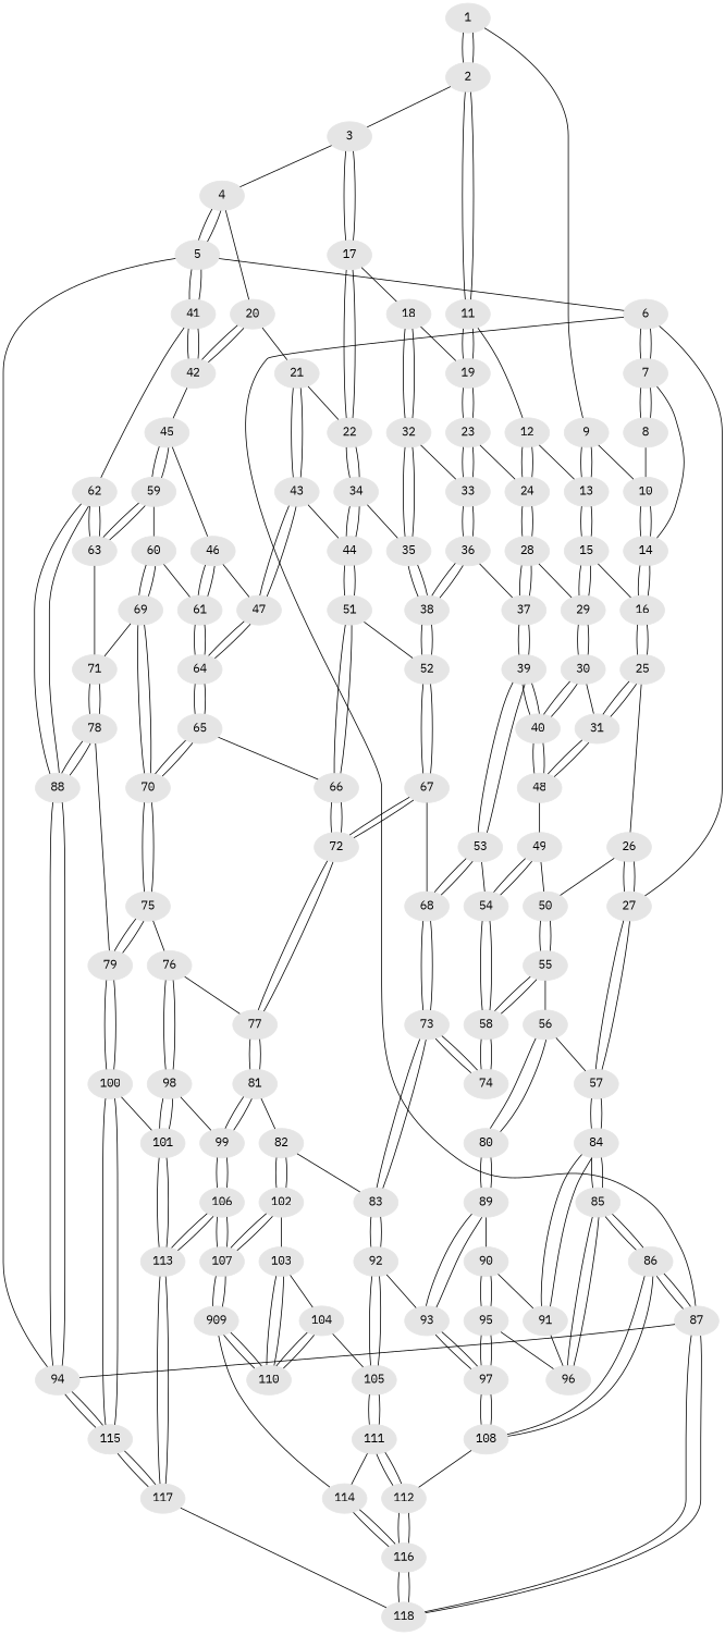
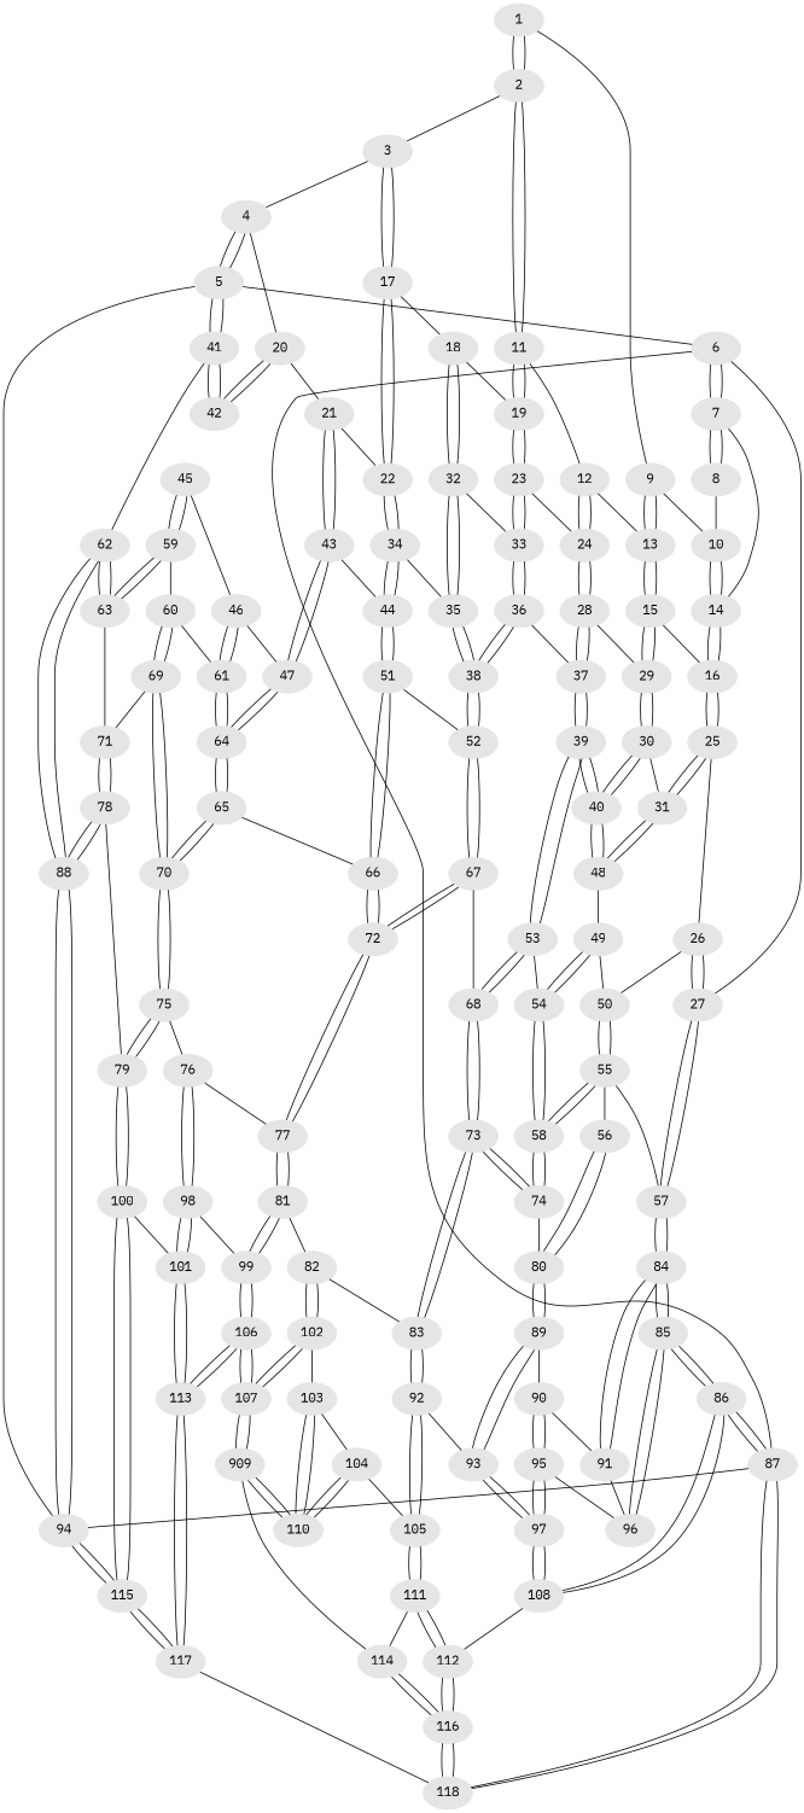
  graph {
    fontname="IBM Plex Mono"
    node [color=gray90 fontname="IBM Plex Mono" style=filled]
    edge [fontname="IBM Plex Mono"]
    1
    2
    9
    3
    11
    10
    13
    4
    17
    12
    19
    5
    20
    18
    22
    6
    41
    94
    21
    42
    7
    27
    87
    62
    115
    8
    14
    57
    118
    16
    15
    24
    23
    28
    29
    25
    30
    26
    31
    32
    34
    33
    35
    43
    45
    44
    47
    36
    37
    50
    48
    55
    84
    39
    40
    49
    38
    51
    52
    53
    67
    54
    68
    63
    88
    46
    59
    64
    66
    61
    60
    65
    58
    56
    72
    73
    74
    80
    89
    85
    91
    69
    71
    70
    78
    75
    77
    83
    76
    79
    81
    92
    98
    100
    99
    101
    82
    90
    93
    102
    106
    103
    107
    105
    86
    96
    108
    112
    95
    97
    111
    117
    113
    104
    110
    n116 [label=909]
    114
    116
    1 -- 2
    1 -- 2
    1 -- 9
    2 -- 3
    2 -- 11
    2 -- 11
    9 -- 10
    9 -- 13
    9 -- 13
    3 -- 4
    3 -- 17
    3 -- 17
    11 -- 12
    11 -- 19
    11 -- 19
    10 -- 14
    10 -- 14
    13 -- 15
    13 -- 15
    4 -- 5
    4 -- 5
    4 -- 20
    17 -- 18
    17 -- 22
    17 -- 22
    12 -- 13
    12 -- 24
    12 -- 24
    19 -- 23
    19 -- 23
    5 -- 6
    5 -- 41
    5 -- 41
    5 -- 94
    20 -- 21
    20 -- 42
    20 -- 42
    18 -- 19
    18 -- 32
    18 -- 32
    22 -- 34
    22 -- 34
    6 -- 7
    6 -- 7
    6 -- 27
    6 -- 87
    41 -- 42
    41 -- 42
    41 -- 62
    94 -- 115
    94 -- 115
    21 -- 22
    21 -- 43
    21 -- 43
-   42 -- 45
    7 -- 8
    7 -- 8
    7 -- 14
    27 -- 57
    27 -- 57
    87 -- 94
    87 -- 118
    87 -- 118
    62 -- 63
    62 -- 63
    62 -- 88
    62 -- 88
    115 -- 117
    115 -- 117
    8 -- 10
    14 -- 16
    14 -- 16
    57 -- 84
    57 -- 84
    16 -- 25
    16 -- 25
    15 -- 16
    15 -- 29
    15 -- 29
    24 -- 28
    24 -- 28
    23 -- 24
    23 -- 33
    23 -- 33
    28 -- 29
    28 -- 37
    28 -- 37
    29 -- 30
    29 -- 30
    25 -- 26
    25 -- 31
    25 -- 31
    30 -- 31
    30 -- 40
    30 -- 40
    26 -- 27
    26 -- 27
    26 -- 50
    31 -- 48
    31 -- 48
    32 -- 33
    32 -- 35
    32 -- 35
    34 -- 35
    34 -- 44
    34 -- 44
    33 -- 36
    33 -- 36
    35 -- 38
    35 -- 38
    43 -- 44
    43 -- 47
    43 -- 47
    45 -- 46
    45 -- 59
    45 -- 59
    44 -- 51
    44 -- 51
    47 -- 64
    47 -- 64
    36 -- 37
    36 -- 38
    36 -- 38
    37 -- 39
    37 -- 39
    50 -- 55
    50 -- 55
    48 -- 49
    55 -- 58
    55 -- 58
    55 -- 56
    84 -- 85
    84 -- 85
    84 -- 91
    84 -- 91
    39 -- 40
    39 -- 40
    39 -- 53
    39 -- 53
    40 -- 48
    40 -- 48
    49 -- 50
    49 -- 54
    49 -- 54
    38 -- 52
    38 -- 52
    51 -- 52
    51 -- 66
    51 -- 66
    52 -- 67
    52 -- 67
    53 -- 54
    53 -- 68
    53 -- 68
    67 -- 68
    67 -- 72
    67 -- 72
    54 -- 58
    54 -- 58
    68 -- 73
    68 -- 73
    63 -- 71
    88 -- 94
    88 -- 94
    46 -- 47
    46 -- 61
    46 -- 61
    59 -- 63
    59 -- 63
    59 -- 60
    64 -- 65
    64 -- 65
    66 -- 72
    66 -- 72
    61 -- 64
    61 -- 64
    60 -- 61
    60 -- 69
    60 -- 69
    65 -- 66
    65 -- 70
    65 -- 70
    58 -- 74
    58 -- 74
-   56 -- 57
+   55 -- 57
    56 -- 80
    56 -- 80
    72 -- 77
    72 -- 77
    73 -- 74
    73 -- 74
    73 -- 83
    73 -- 83
+   74 -- 80
    80 -- 89
    80 -- 89
    89 -- 90
    89 -- 93
    89 -- 93
    85 -- 86
    85 -- 86
    85 -- 96
    85 -- 96
    91 -- 96
    69 -- 71
    69 -- 70
    69 -- 70
    71 -- 78
    71 -- 78
    70 -- 75
    70 -- 75
    78 -- 88
    78 -- 88
    78 -- 79
    75 -- 76
    75 -- 79
    75 -- 79
    77 -- 81
    77 -- 81
    83 -- 92
    83 -- 92
    76 -- 77
    76 -- 98
    76 -- 98
    79 -- 100
    79 -- 100
    81 -- 99
    81 -- 99
    81 -- 82
    92 -- 93
    92 -- 105
    92 -- 105
    98 -- 99
    98 -- 101
    98 -- 101
    100 -- 115
    100 -- 115
    100 -- 101
    99 -- 106
    99 -- 106
    101 -- 113
    101 -- 113
    82 -- 83
    82 -- 102
    82 -- 102
    90 -- 91
    90 -- 95
    90 -- 95
    93 -- 97
    93 -- 97
    102 -- 103
    102 -- 107
    102 -- 107
    106 -- 107
    106 -- 107
    106 -- 113
    106 -- 113
    103 -- 104
    103 -- 110
    103 -- 110
    107 -- n116
    107 -- n116
    105 -- 111
    105 -- 111
    86 -- 87
    86 -- 87
    86 -- 108
    86 -- 108
    108 -- 112
    112 -- 116
    112 -- 116
    95 -- 96
    95 -- 97
    95 -- 97
    97 -- 108
    97 -- 108
    111 -- 112
    111 -- 112
    111 -- 114
    117 -- 118
    113 -- 117
    113 -- 117
    104 -- 105
    104 -- 110
    104 -- 110
    n116 -- 110
    n116 -- 110
    n116 -- 114
    114 -- 116
    114 -- 116
    116 -- 118
    116 -- 118
  }
